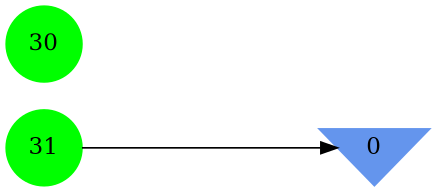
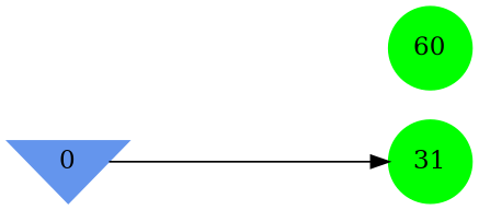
  digraph {
    ranksep=2.0
    rankdir=LR
    node [color=green shape=circle style=filled]
    0 [color=cornflowerblue shape=invtriangle]
-   30
+   30 [label=60]
    31
    subgraph sub_1 {
      rank=same
      0
    }
    subgraph sub_2 {
      rank=same
    }
    subgraph sub_3 {
      rank=same
      30
      31
    }
-   31 -> 0
+   0 -> 31
  }
